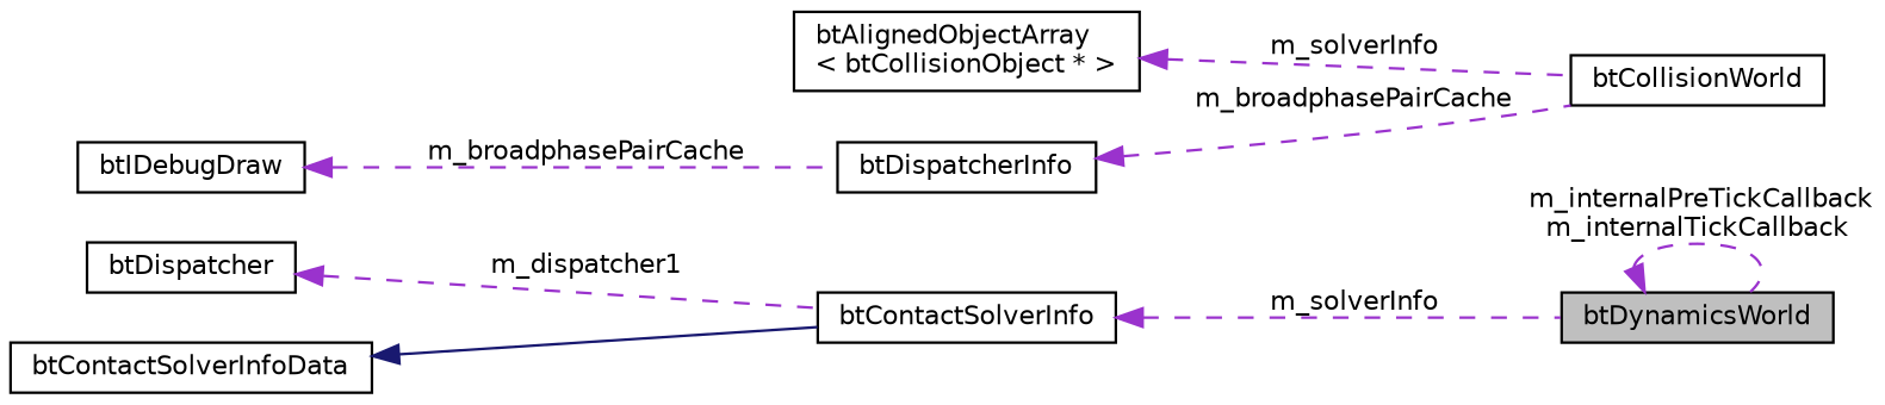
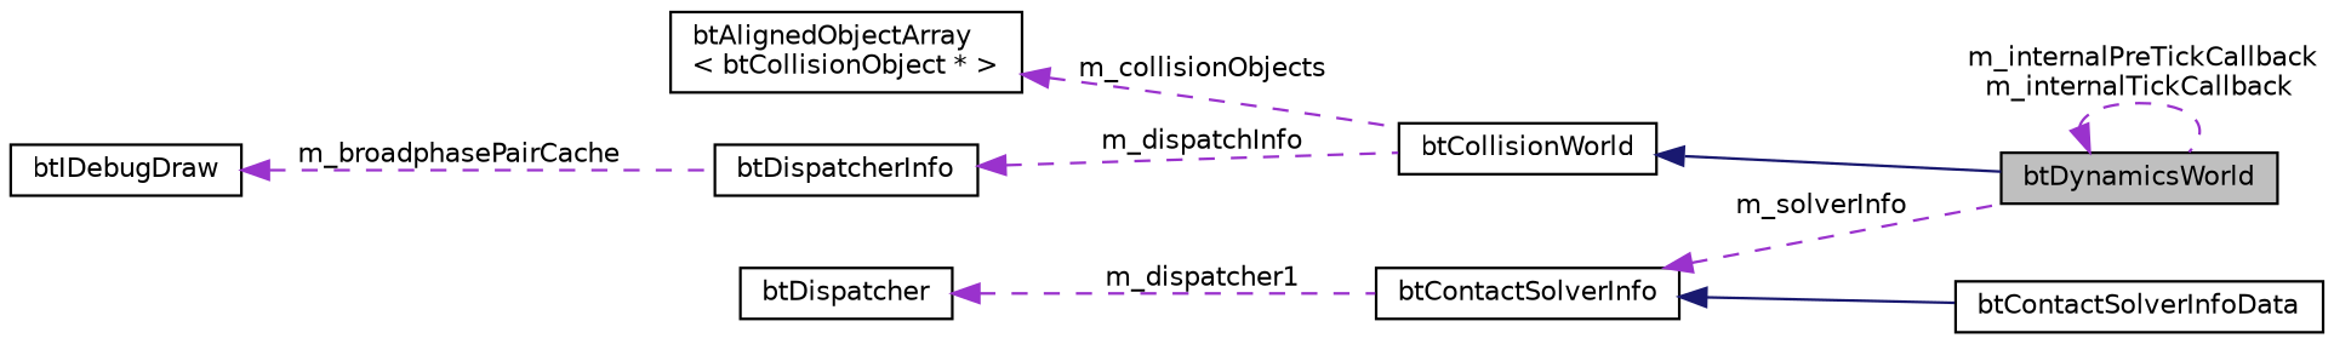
  digraph {
    rankdir=LR
    node [color=black fillcolor=white fontname=Helvetica fontsize=10 shape=record style=filled]
    edge [color=darkorchid3 dir=back fontname=Helvetica fontsize=10 labelfontname=Helvetica labelfontsize=10 style=dashed]
    n1 [fillcolor=grey75 fontcolor=black height=0.2 label=btDynamicsWorld width=0.4]
    n2 [height=0.2 label=btCollisionWorld width=0.4]
    n3 [height=0.2 label="btAlignedObjectArray\l\< btCollisionObject * \>" width=0.4]
    n4 [height=0.2 label=btDispatcherInfo width=0.4]
    n5 [height=0.2 label=btIDebugDraw width=0.4]
    n6 [height=0.2 label=btDispatcher width=0.4]
    n7 [height=0.2 label=btContactSolverInfo width=0.4]
    n8 [height=0.2 label=btContactSolverInfoData width=0.4]
    n1 -> n1 [label=" m_internalPreTickCallback\nm_internalTickCallback"]
-   n3 -> n2 [label=" m_solverInfo"]
-   n4 -> n2 [label=" m_broadphasePairCache"]
+   n2 -> n1 [color=midnightblue style=solid]
+   n3 -> n2 [label=" m_collisionObjects"]
+   n4 -> n2 [label=" m_dispatchInfo"]
    n5 -> n4 [label=" m_broadphasePairCache"]
    n6 -> n7 [label=" m_dispatcher1"]
    n7 -> n1 [label=" m_solverInfo"]
-   n8 -> n7 [color=midnightblue style=solid]
+   n7 -> n8 [color=midnightblue style=solid]
  }
